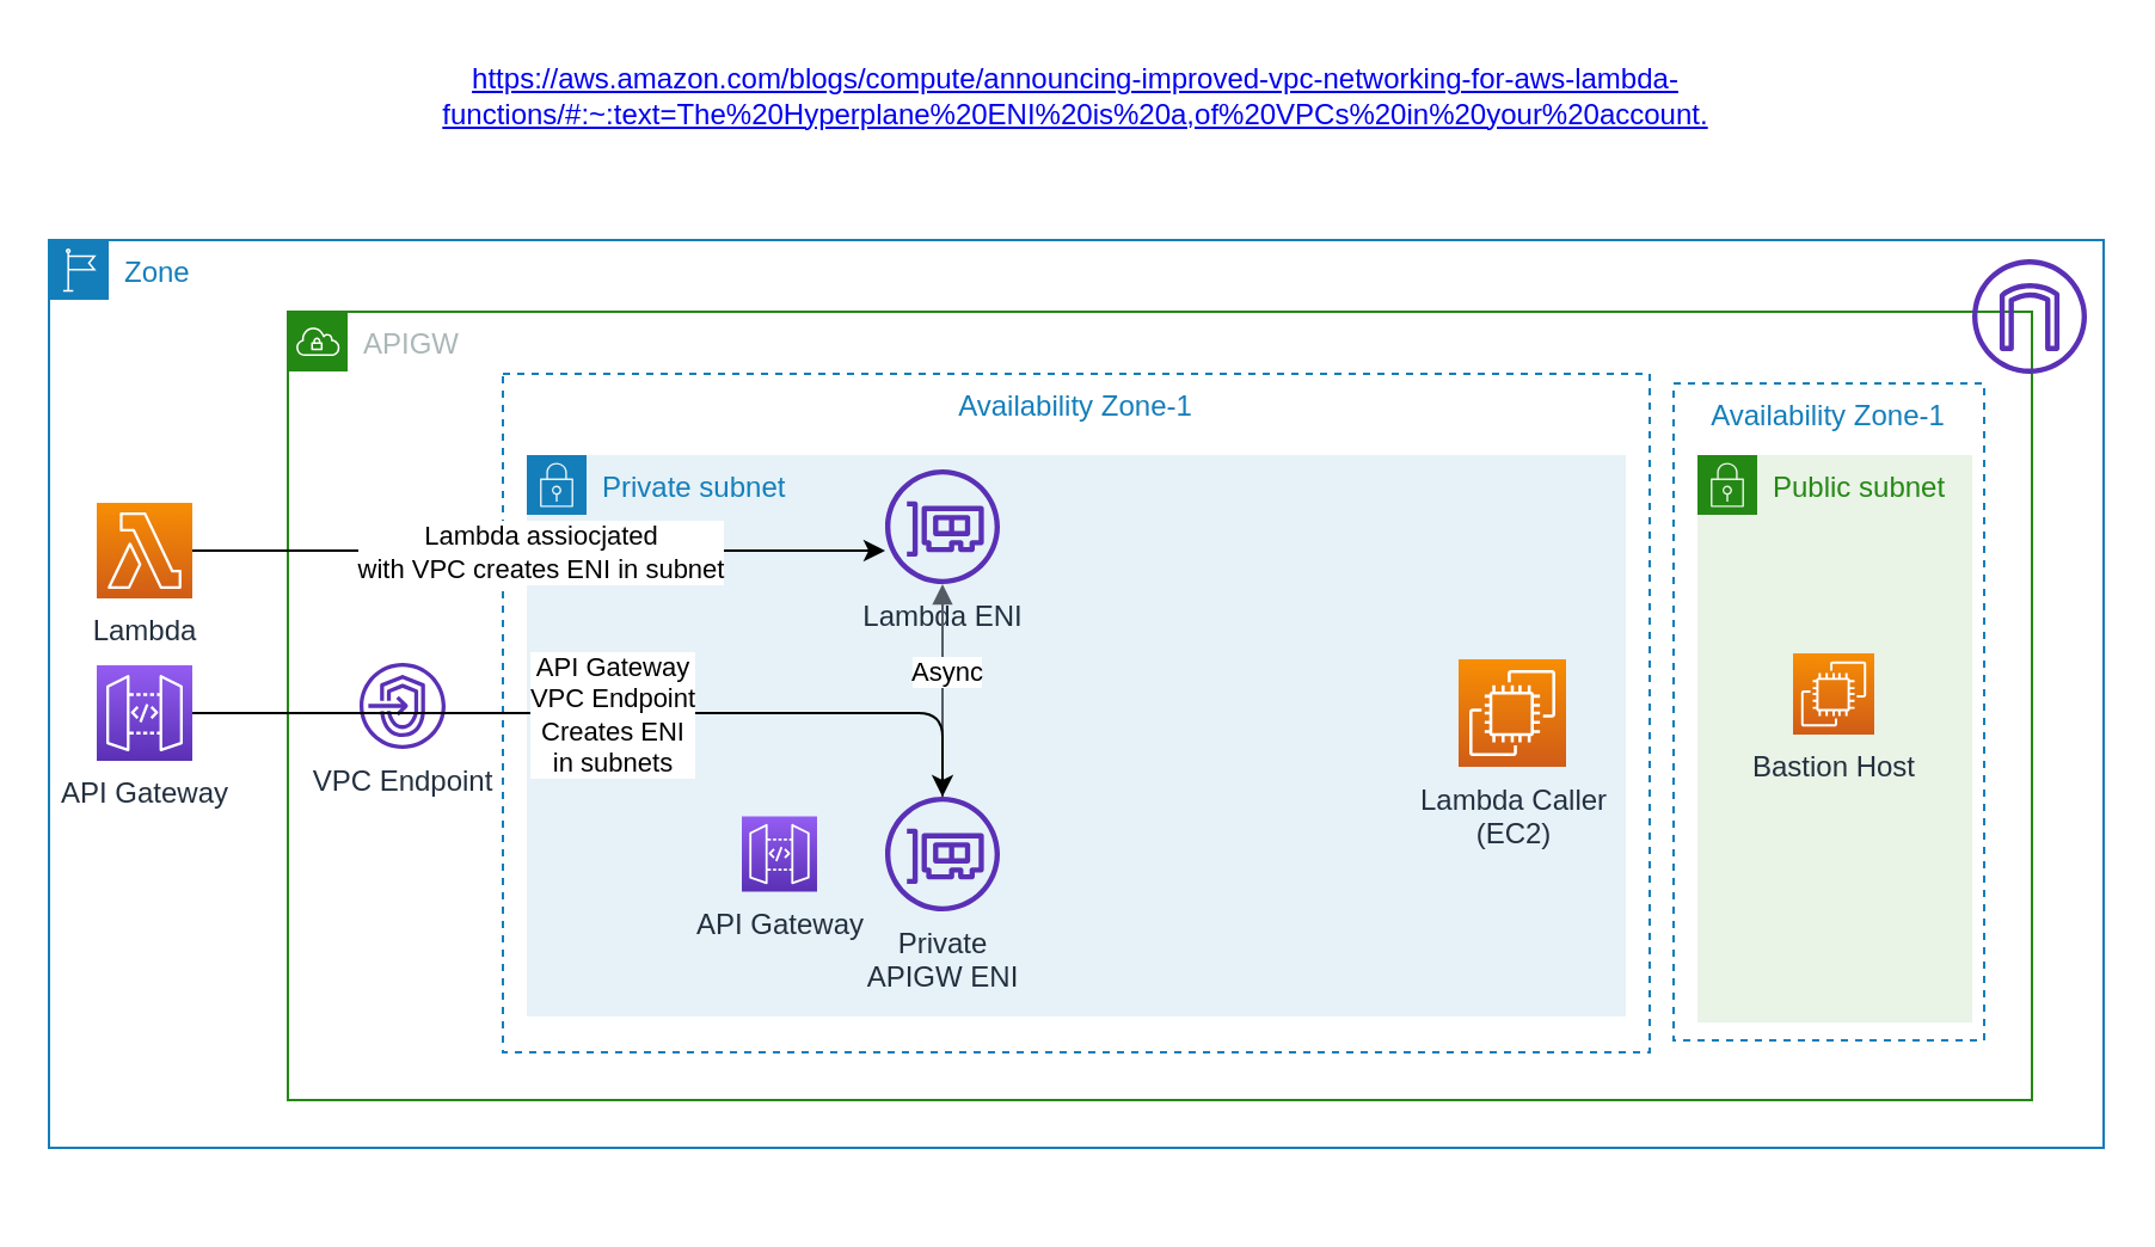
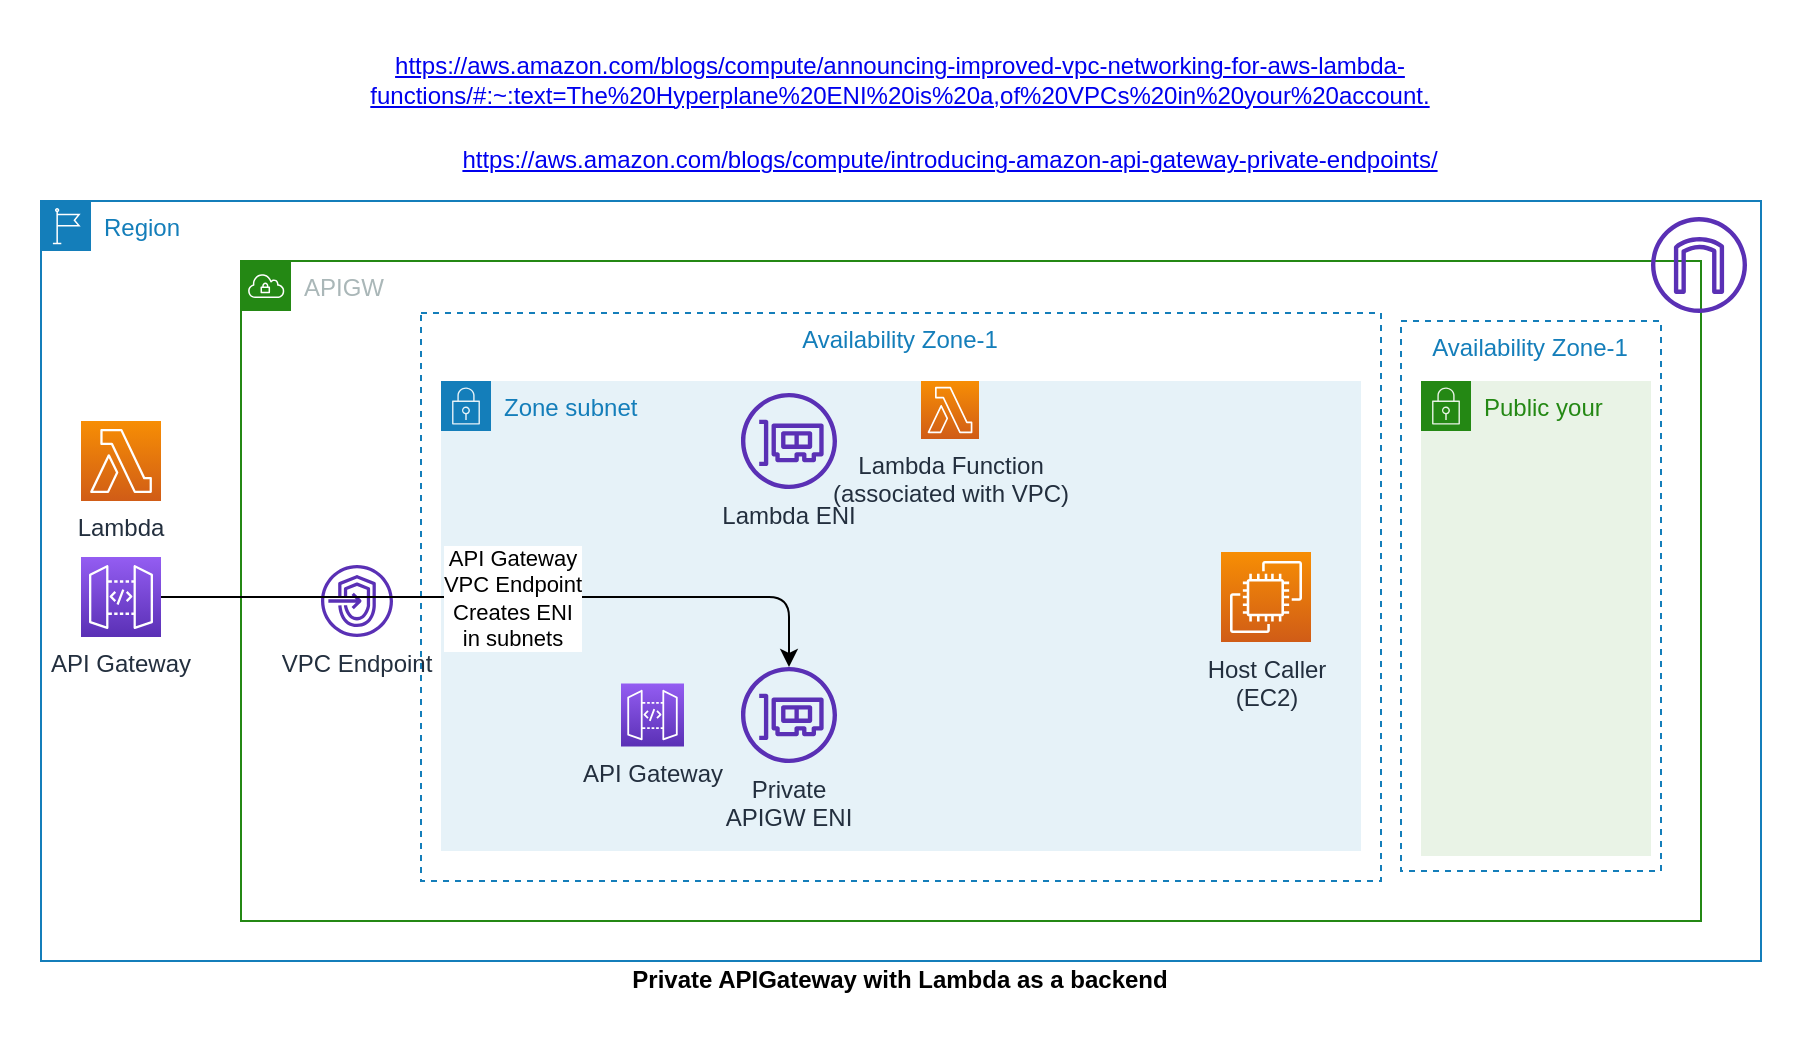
  <mxCell id="0" />
  <mxCell id="1" parent="0" />
- <mxCell id="2" value="Zone" style="points=[[0,0],[0.25,0],[0.5,0],[0.75,0],[1,0],[1,0.25],[1,0.5],[1,0.75],[1,1],[0.75,1],[0.5,1],[0.25,1],[0,1],[0,0.75],[0,0.5],[0,0.25]];outlineConnect=0;gradientColor=none;html=1;whiteSpace=wrap;fontSize=12;fontStyle=0;shape=mxgraph.aws4.group;grIcon=mxgraph.aws4.group_region;strokeColor=#147EBA;fillColor=none;verticalAlign=top;align=left;spacingLeft=30;fontColor=#147EBA;dashed=0;" vertex="1" parent="1"><mxGeometry x="20" y="100" width="860" height="380" as="geometry" /></mxCell>
+ <mxCell id="2" value="Region" style="points=[[0,0],[0.25,0],[0.5,0],[0.75,0],[1,0],[1,0.25],[1,0.5],[1,0.75],[1,1],[0.75,1],[0.5,1],[0.25,1],[0,1],[0,0.75],[0,0.5],[0,0.25]];outlineConnect=0;gradientColor=none;html=1;whiteSpace=wrap;fontSize=12;fontStyle=0;shape=mxgraph.aws4.group;grIcon=mxgraph.aws4.group_region;strokeColor=#147EBA;fillColor=none;verticalAlign=top;align=left;spacingLeft=30;fontColor=#147EBA;dashed=0;" vertex="1" parent="1"><mxGeometry x="20" y="100" width="860" height="380" as="geometry" /></mxCell>
  <mxCell id="3" value="APIGW" style="points=[[0,0],[0.25,0],[0.5,0],[0.75,0],[1,0],[1,0.25],[1,0.5],[1,0.75],[1,1],[0.75,1],[0.5,1],[0.25,1],[0,1],[0,0.75],[0,0.5],[0,0.25]];outlineConnect=0;gradientColor=none;html=1;whiteSpace=wrap;fontSize=12;fontStyle=0;shape=mxgraph.aws4.group;grIcon=mxgraph.aws4.group_vpc;strokeColor=#248814;fillColor=none;verticalAlign=top;align=left;spacingLeft=30;fontColor=#AAB7B8;dashed=0;" vertex="1" parent="1"><mxGeometry x="120" y="130" width="730" height="330" as="geometry" /></mxCell>
  <mxCell id="4" value="Availability Zone-1" style="fillColor=none;strokeColor=#147EBA;dashed=1;verticalAlign=top;fontStyle=0;fontColor=#147EBA;" vertex="1" parent="1"><mxGeometry x="210" y="156" width="480" height="284" as="geometry" /></mxCell>
  <mxCell id="5" value="Availability Zone-1" style="fillColor=none;strokeColor=#147EBA;dashed=1;verticalAlign=top;fontStyle=0;fontColor=#147EBA;" vertex="1" parent="1"><mxGeometry x="700" y="160" width="130" height="275" as="geometry" /></mxCell>
- <mxCell id="6" value="Private subnet" style="points=[[0,0],[0.25,0],[0.5,0],[0.75,0],[1,0],[1,0.25],[1,0.5],[1,0.75],[1,1],[0.75,1],[0.5,1],[0.25,1],[0,1],[0,0.75],[0,0.5],[0,0.25]];outlineConnect=0;gradientColor=none;html=1;whiteSpace=wrap;fontSize=12;fontStyle=0;shape=mxgraph.aws4.group;grIcon=mxgraph.aws4.group_security_group;grStroke=0;strokeColor=#147EBA;fillColor=#E6F2F8;verticalAlign=top;align=left;spacingLeft=30;fontColor=#147EBA;dashed=0;" vertex="1" parent="1"><mxGeometry x="220" y="190" width="460" height="235" as="geometry" /></mxCell>
- <mxCell id="7" value="Public subnet" style="points=[[0,0],[0.25,0],[0.5,0],[0.75,0],[1,0],[1,0.25],[1,0.5],[1,0.75],[1,1],[0.75,1],[0.5,1],[0.25,1],[0,1],[0,0.75],[0,0.5],[0,0.25]];outlineConnect=0;gradientColor=none;html=1;whiteSpace=wrap;fontSize=12;fontStyle=0;shape=mxgraph.aws4.group;grIcon=mxgraph.aws4.group_security_group;grStroke=0;strokeColor=#248814;fillColor=#E9F3E6;verticalAlign=top;align=left;spacingLeft=30;fontColor=#248814;dashed=0;" vertex="1" parent="1"><mxGeometry x="710" y="190" width="115" height="237.5" as="geometry" /></mxCell>
- <mxCell id="8" value="Bastion Host" style="outlineConnect=0;fontColor=#232F3E;gradientColor=#F78E04;gradientDirection=north;fillColor=#D05C17;strokeColor=#ffffff;dashed=0;verticalLabelPosition=bottom;verticalAlign=top;align=center;html=1;fontSize=12;fontStyle=0;aspect=fixed;shape=mxgraph.aws4.resourceIcon;resIcon=mxgraph.aws4.ec2;" vertex="1" parent="1"><mxGeometry x="750" y="273" width="34" height="34" as="geometry" /></mxCell>
+ <mxCell id="6" value="Zone subnet" style="points=[[0,0],[0.25,0],[0.5,0],[0.75,0],[1,0],[1,0.25],[1,0.5],[1,0.75],[1,1],[0.75,1],[0.5,1],[0.25,1],[0,1],[0,0.75],[0,0.5],[0,0.25]];outlineConnect=0;gradientColor=none;html=1;whiteSpace=wrap;fontSize=12;fontStyle=0;shape=mxgraph.aws4.group;grIcon=mxgraph.aws4.group_security_group;grStroke=0;strokeColor=#147EBA;fillColor=#E6F2F8;verticalAlign=top;align=left;spacingLeft=30;fontColor=#147EBA;dashed=0;" vertex="1" parent="1"><mxGeometry x="220" y="190" width="460" height="235" as="geometry" /></mxCell>
+ <mxCell id="7" value="Public your" style="points=[[0,0],[0.25,0],[0.5,0],[0.75,0],[1,0],[1,0.25],[1,0.5],[1,0.75],[1,1],[0.75,1],[0.5,1],[0.25,1],[0,1],[0,0.75],[0,0.5],[0,0.25]];outlineConnect=0;gradientColor=none;html=1;whiteSpace=wrap;fontSize=12;fontStyle=0;shape=mxgraph.aws4.group;grIcon=mxgraph.aws4.group_security_group;grStroke=0;strokeColor=#248814;fillColor=#E9F3E6;verticalAlign=top;align=left;spacingLeft=30;fontColor=#248814;dashed=0;" vertex="1" parent="1"><mxGeometry x="710" y="190" width="115" height="237.5" as="geometry" /></mxCell>
  <mxCell id="9" value="API Gateway" style="outlineConnect=0;fontColor=#232F3E;gradientColor=#945DF2;gradientDirection=north;fillColor=#5A30B5;strokeColor=#ffffff;dashed=0;verticalLabelPosition=bottom;verticalAlign=top;align=center;html=1;fontSize=12;fontStyle=0;aspect=fixed;shape=mxgraph.aws4.resourceIcon;resIcon=mxgraph.aws4.api_gateway;" vertex="1" parent="1"><mxGeometry x="40" y="278" width="40" height="40" as="geometry" /></mxCell>
  <mxCell id="10" value="Lambda ENI" style="outlineConnect=0;fontColor=#232F3E;gradientColor=none;fillColor=#5A30B5;strokeColor=none;dashed=0;verticalLabelPosition=bottom;verticalAlign=top;align=center;html=1;fontSize=12;fontStyle=0;aspect=fixed;pointerEvents=1;shape=mxgraph.aws4.elastic_network_interface;" vertex="1" parent="1"><mxGeometry x="370" y="196" width="48" height="48" as="geometry" /></mxCell>
  <mxCell id="11" value="" style="outlineConnect=0;fontColor=#232F3E;gradientColor=none;fillColor=#5A30B5;strokeColor=none;dashed=0;verticalLabelPosition=bottom;verticalAlign=top;align=center;html=1;fontSize=12;fontStyle=0;aspect=fixed;pointerEvents=1;shape=mxgraph.aws4.internet_gateway;" vertex="1" parent="1"><mxGeometry x="825" y="108" width="48" height="48" as="geometry" /></mxCell>
- <mxCell id="12" value="VPC Endpoint" style="outlineConnect=0;fontColor=#232F3E;gradientColor=none;fillColor=#5A30B5;strokeColor=none;dashed=0;verticalLabelPosition=bottom;verticalAlign=top;align=center;html=1;fontSize=12;fontStyle=0;aspect=fixed;pointerEvents=1;shape=mxgraph.aws4.endpoints;" vertex="1" parent="1"><mxGeometry x="150" y="277" width="36" height="36" as="geometry" /></mxCell>
- <mxCell id="14" value="Lambda Caller&lt;br&gt;(EC2)" style="outlineConnect=0;fontColor=#232F3E;gradientColor=#F78E04;gradientDirection=north;fillColor=#D05C17;strokeColor=#ffffff;dashed=0;verticalLabelPosition=bottom;verticalAlign=top;align=center;html=1;fontSize=12;fontStyle=0;aspect=fixed;shape=mxgraph.aws4.resourceIcon;resIcon=mxgraph.aws4.ec2;" vertex="1" parent="1"><mxGeometry x="610" y="275.5" width="45" height="45" as="geometry" /></mxCell>
+ <mxCell id="12" value="VPC Endpoint" style="outlineConnect=0;fontColor=#232F3E;gradientColor=none;fillColor=#5A30B5;strokeColor=none;dashed=0;verticalLabelPosition=bottom;verticalAlign=top;align=center;html=1;fontSize=12;fontStyle=0;aspect=fixed;pointerEvents=1;shape=mxgraph.aws4.endpoints;" vertex="1" parent="1"><mxGeometry x="160" y="282" width="36" height="36" as="geometry" /></mxCell>
+ <mxCell id="13" value="Lambda Function&lt;br&gt;(associated with VPC)" style="outlineConnect=0;fontColor=#232F3E;gradientColor=#F78E04;gradientDirection=north;fillColor=#D05C17;strokeColor=#ffffff;dashed=0;verticalLabelPosition=bottom;verticalAlign=top;align=center;html=1;fontSize=12;fontStyle=0;aspect=fixed;shape=mxgraph.aws4.resourceIcon;resIcon=mxgraph.aws4.lambda;" vertex="1" parent="1"><mxGeometry x="460" y="190" width="29" height="29" as="geometry" /></mxCell>
+ <mxCell id="14" value="Host Caller&lt;br&gt;(EC2)" style="outlineConnect=0;fontColor=#232F3E;gradientColor=#F78E04;gradientDirection=north;fillColor=#D05C17;strokeColor=#ffffff;dashed=0;verticalLabelPosition=bottom;verticalAlign=top;align=center;html=1;fontSize=12;fontStyle=0;aspect=fixed;shape=mxgraph.aws4.resourceIcon;resIcon=mxgraph.aws4.ec2;" vertex="1" parent="1"><mxGeometry x="610" y="275.5" width="45" height="45" as="geometry" /></mxCell>
  <mxCell id="15" value="Private &lt;br&gt;APIGW ENI" style="outlineConnect=0;fontColor=#232F3E;gradientColor=none;fillColor=#5A30B5;strokeColor=none;dashed=0;verticalLabelPosition=bottom;verticalAlign=top;align=center;html=1;fontSize=12;fontStyle=0;aspect=fixed;pointerEvents=1;shape=mxgraph.aws4.elastic_network_interface;" vertex="1" parent="1"><mxGeometry x="370" y="333" width="48" height="48" as="geometry" /></mxCell>
  <mxCell id="16" value="API Gateway" style="outlineConnect=0;fontColor=#232F3E;gradientColor=#945DF2;gradientDirection=north;fillColor=#5A30B5;strokeColor=#ffffff;dashed=0;verticalLabelPosition=bottom;verticalAlign=top;align=center;html=1;fontSize=12;fontStyle=0;aspect=fixed;shape=mxgraph.aws4.resourceIcon;resIcon=mxgraph.aws4.api_gateway;" vertex="1" parent="1"><mxGeometry x="310" y="341.25" width="31.5" height="31.5" as="geometry" /></mxCell>
- <mxCell id="17" value="" style="edgeStyle=orthogonalEdgeStyle;html=1;endArrow=block;elbow=vertical;startArrow=none;endFill=1;strokeColor=#545B64;rounded=0;" edge="1" parent="1" source="15" target="10"><mxGeometry width="100" relative="1" as="geometry"><mxPoint x="280" y="280" as="sourcePoint" /><mxPoint x="380" y="280" as="targetPoint" /></mxGeometry></mxCell>
- <mxCell id="18" value="Async" style="edgeLabel;html=1;align=center;verticalAlign=middle;resizable=0;points=[];" vertex="1" connectable="0" parent="17"><mxGeometry x="0.191" y="-1" relative="1" as="geometry"><mxPoint as="offset" /></mxGeometry></mxCell>
  <mxCell id="19" value="" style="edgeStyle=elbowEdgeStyle;elbow=vertical;endArrow=classic;html=1;" edge="1" parent="1" source="9" target="15"><mxGeometry width="50" height="50" relative="1" as="geometry"><mxPoint x="310" y="300" as="sourcePoint" /><mxPoint x="360" y="250" as="targetPoint" /><Array as="points"><mxPoint x="250" y="298" /><mxPoint x="220" y="280" /></Array></mxGeometry></mxCell>
  <mxCell id="20" value="API Gateway&lt;br&gt;VPC Endpoint&lt;br&gt;Creates ENI&lt;br&gt;in subnets" style="edgeLabel;html=1;align=center;verticalAlign=middle;resizable=0;points=[];" vertex="1" connectable="0" parent="19"><mxGeometry x="0.003" relative="1" as="geometry"><mxPoint as="offset" /></mxGeometry></mxCell>
  <mxCell id="21" value="Lambda" style="outlineConnect=0;fontColor=#232F3E;gradientColor=#F78E04;gradientDirection=north;fillColor=#D05C17;strokeColor=#ffffff;dashed=0;verticalLabelPosition=bottom;verticalAlign=top;align=center;html=1;fontSize=12;fontStyle=0;aspect=fixed;shape=mxgraph.aws4.resourceIcon;resIcon=mxgraph.aws4.lambda;" vertex="1" parent="1"><mxGeometry x="40" y="210" width="40" height="40" as="geometry" /></mxCell>
- <mxCell id="22" value="" style="edgeStyle=elbowEdgeStyle;elbow=vertical;endArrow=classic;html=1;" edge="1" parent="1" source="21" target="10"><mxGeometry width="50" height="50" relative="1" as="geometry"><mxPoint x="100" y="308" as="sourcePoint" /><mxPoint x="404" y="343.003" as="targetPoint" /><Array as="points"><mxPoint x="340" y="230" /><mxPoint x="230" y="220" /><mxPoint x="230" y="290" /></Array></mxGeometry></mxCell>
- <mxCell id="23" value="Lambda assiocjated&lt;br&gt;with VPC creates ENI in subnet" style="edgeLabel;html=1;align=center;verticalAlign=middle;resizable=0;points=[];" vertex="1" connectable="0" parent="22"><mxGeometry x="0.003" relative="1" as="geometry"><mxPoint as="offset" /></mxGeometry></mxCell>
  <mxCell id="24" value="&lt;a href=&quot;https://aws.amazon.com/blogs/compute/announcing-improved-vpc-networking-for-aws-lambda-functions/#:~:text=The%20Hyperplane%20ENI%20is%20a,of%20VPCs%20in%20your%20account.&quot;&gt;https://aws.amazon.com/blogs/compute/announcing-improved-vpc-networking-for-aws-lambda-functions/#:~:text=The%20Hyperplane%20ENI%20is%20a,of%20VPCs%20in%20your%20account.&lt;/a&gt;" style="text;html=1;strokeColor=none;fillColor=none;align=center;verticalAlign=middle;whiteSpace=wrap;rounded=0;" vertex="1" parent="1"><mxGeometry x="120" y="20" width="660" height="40" as="geometry" /></mxCell>
+ <mxCell id="25" value="&lt;b&gt;Private APIGateway with Lambda as a backend&lt;/b&gt;" style="text;html=1;strokeColor=none;fillColor=none;align=center;verticalAlign=middle;whiteSpace=wrap;rounded=0;" vertex="1" parent="1"><mxGeometry x="280" y="480" width="340" height="20" as="geometry" /></mxCell>
+ <mxCell id="26" value="&lt;a href=&quot;https://aws.amazon.com/blogs/compute/introducing-amazon-api-gateway-private-endpoints/&quot;&gt;https://aws.amazon.com/blogs/compute/introducing-amazon-api-gateway-private-endpoints/&lt;/a&gt;" style="text;html=1;strokeColor=none;fillColor=none;align=center;verticalAlign=middle;whiteSpace=wrap;rounded=0;" vertex="1" parent="1"><mxGeometry x="194.5" y="70" width="560" height="20" as="geometry" /></mxCell>
